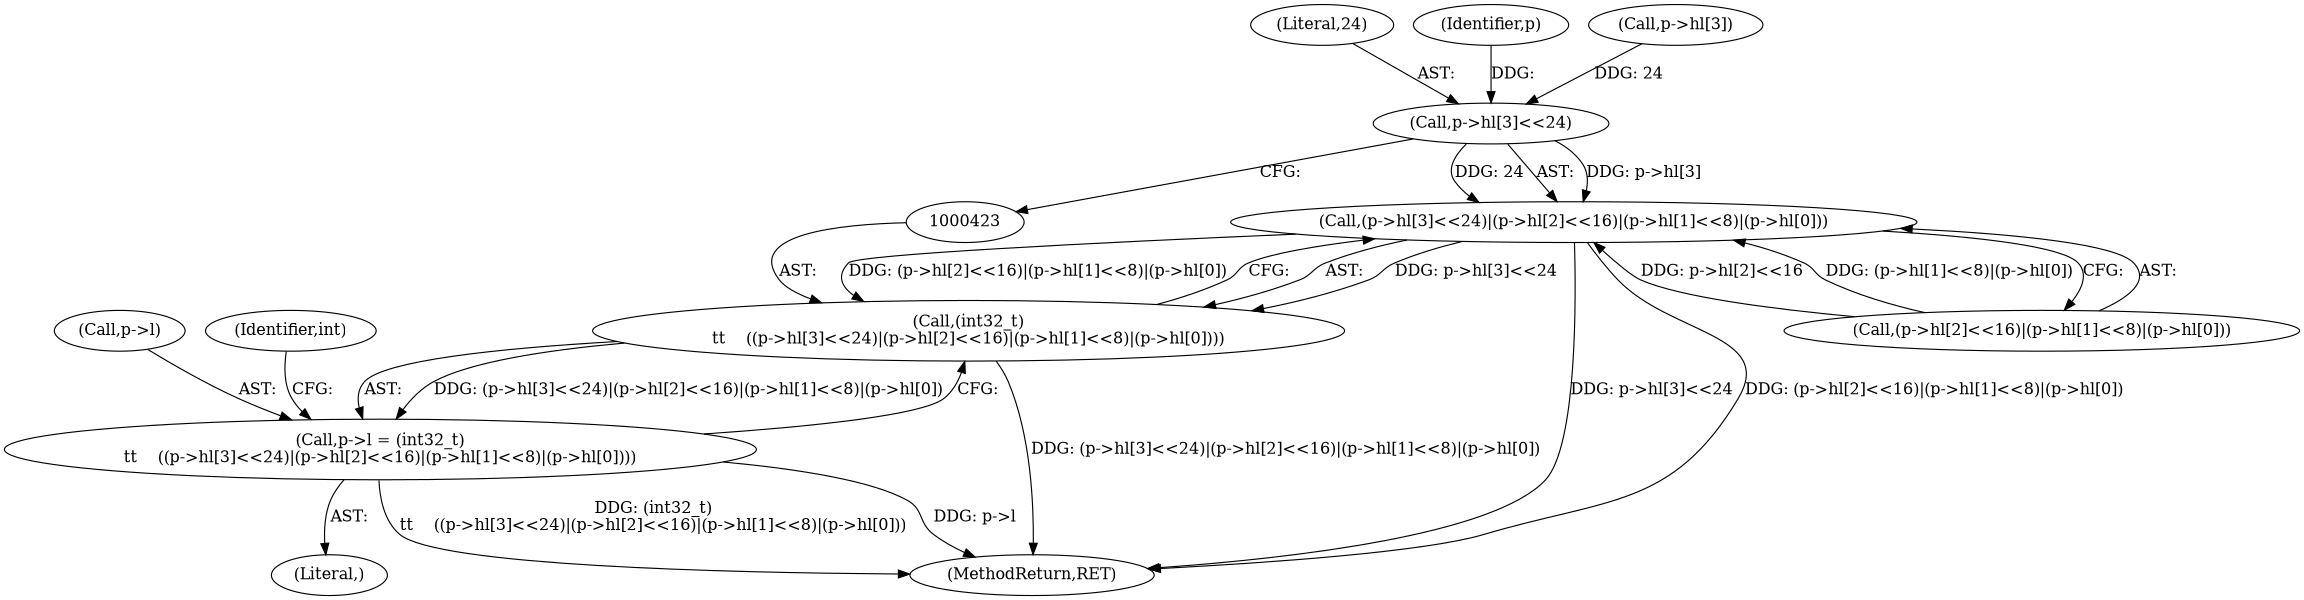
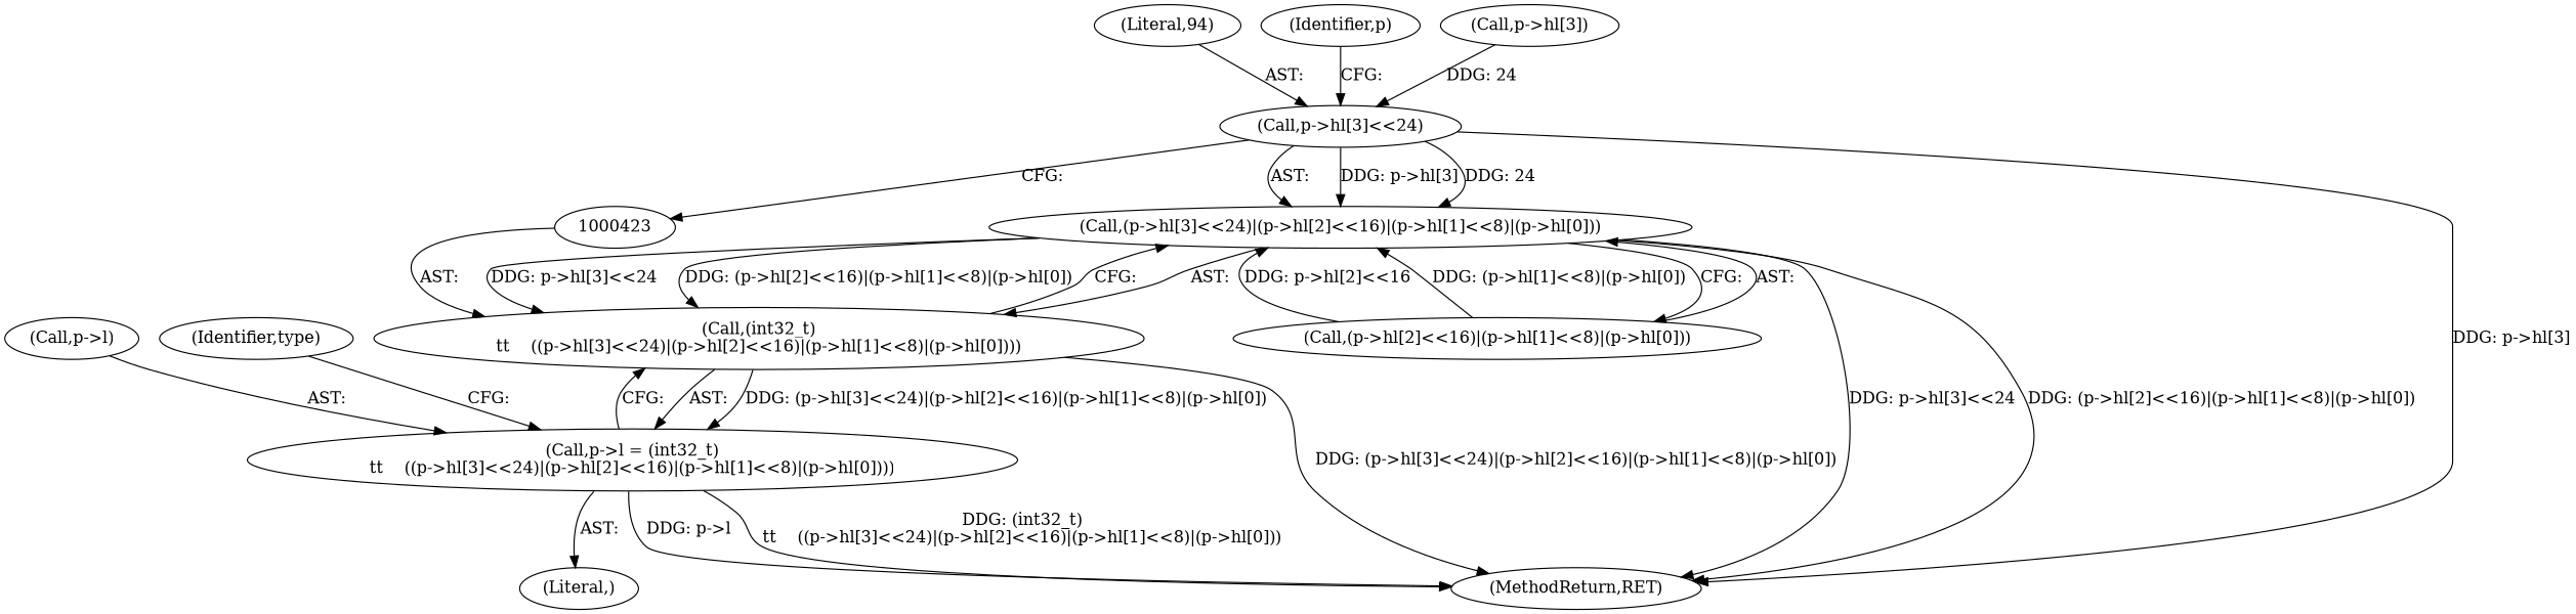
  digraph {
    n1 [label="(Call,p->hl[3]<<24)"]
    n2 [label="(Call,(p->hl[3]<<24)|(p->hl[2]<<16)|(p->hl[1]<<8)|(p->hl[0]))"]
    n3 [label="(MethodReturn,RET)"]
    1000423
    n5 [label="(Call,(int32_t)\n\t\t    ((p->hl[3]<<24)|(p->hl[2]<<16)|(p->hl[1]<<8)|(p->hl[0])))"]
    n6 [label="(Call,(p->hl[2]<<16)|(p->hl[1]<<8)|(p->hl[0]))"]
-   n7 [label="(Literal,24)"]
+   n7 [label="(Literal,94)"]
    n8 [label="(Call,p->l = (int32_t)\n\t\t    ((p->hl[3]<<24)|(p->hl[2]<<16)|(p->hl[1]<<8)|(p->hl[0])))"]
    n9 [label="(Literal,)"]
    n10 [label="(Identifier,p)"]
    n11 [label="(Call,p->l)"]
-   n12 [label="(Identifier,int)"]
+   n12 [label="(Identifier,type)"]
    n13 [label="(Call,p->hl[3])"]
    n1 -> n2 [label="AST: "]
    n1 -> n2 [label="DDG: p->hl[3]"]
    n1 -> n2 [label="DDG: 24"]
+   n1 -> n3 [label="DDG: p->hl[3]"]
    n1 -> 1000423 [label="CFG: "]
    n2 -> n3 [label="DDG: p->hl[3]<<24"]
    n2 -> n3 [label="DDG: (p->hl[2]<<16)|(p->hl[1]<<8)|(p->hl[0])"]
    n2 -> n5 [label="AST: "]
    n2 -> n5 [label="DDG: p->hl[3]<<24"]
    n2 -> n5 [label="DDG: (p->hl[2]<<16)|(p->hl[1]<<8)|(p->hl[0])"]
    n2 -> n6 [label="CFG: "]
    1000423 -> n5 [label="AST: "]
    n5 -> n2 [label="CFG: "]
    n5 -> n3 [label="DDG: (p->hl[3]<<24)|(p->hl[2]<<16)|(p->hl[1]<<8)|(p->hl[0])"]
    n5 -> n8 [label="AST: "]
    n5 -> n8 [label="DDG: (p->hl[3]<<24)|(p->hl[2]<<16)|(p->hl[1]<<8)|(p->hl[0])"]
    n6 -> n2 [label="AST: "]
    n6 -> n2 [label="DDG: p->hl[2]<<16"]
    n6 -> n2 [label="DDG: (p->hl[1]<<8)|(p->hl[0])"]
    n7 -> n1 [label="AST: "]
    n8 -> n3 [label="DDG: (int32_t)\n\t\t    ((p->hl[3]<<24)|(p->hl[2]<<16)|(p->hl[1]<<8)|(p->hl[0]))"]
    n8 -> n3 [label="DDG: p->l"]
    n8 -> n5 [label="CFG: "]
    n8 -> n9 [label="AST: "]
-   n10 -> n1 [label="DDG: "]
+   n10 -> n1 [label="CFG: "]
    n11 -> n8 [label="AST: "]
    n12 -> n8 [label="CFG: "]
    n13 -> n1 [label="DDG: 24"]
  }
